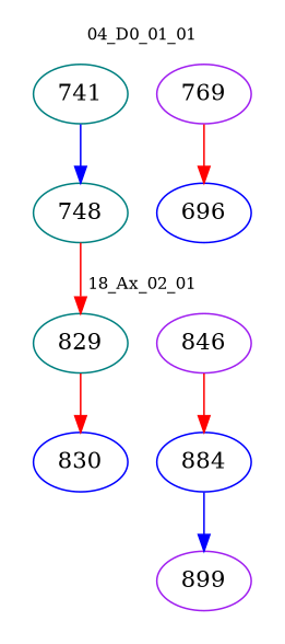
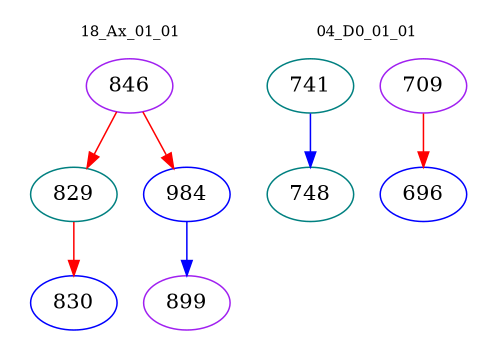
  digraph {
    node [color=purple]
    edge [color=red]
    n1 [label=846]
    n2 [color=teal label=829]
-   n3 [color=blue label=884]
+   n3 [color=blue label=984]
    n4 [color=blue label=830]
    n5 [label=899]
-   n6 [label=769]
+   n6 [label=709]
    n7 [color=blue label=696]
    n8 [color=teal label=741]
    n9 [color=teal label=748]
    subgraph cluster_1 {
      color=white
      fontsize=10
-     label="18_Ax_02_01"
+     label="18_Ax_01_01"
      n1
      n2
      n3
      n4
      n5
    }
    subgraph cluster_2 {
      color=white
      fontsize=10
      label="04_D0_01_01"
      n6
      n7
      n8
      n9
    }
-   n9 -> n2
+   n1 -> n2
    n1 -> n3
    n2 -> n4
    n3 -> n5 [color=blue]
    n6 -> n7
    n8 -> n9 [color=blue]
  }
